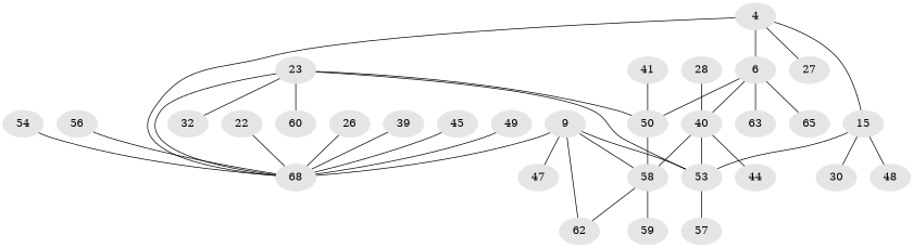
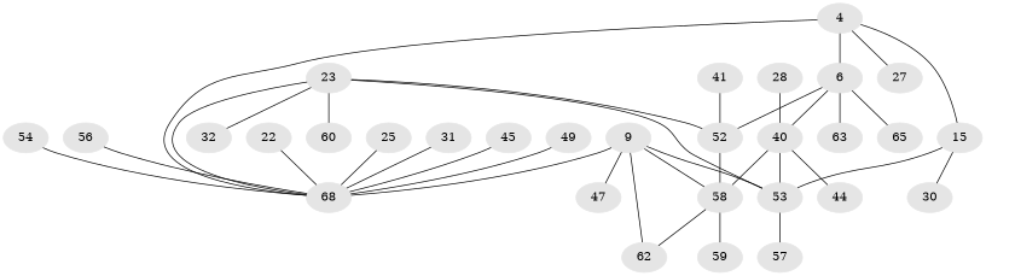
  graph {
    node [color=gray90 style=filled]
    6 [super="+5"]
    40 [super="+11"]
-   50 [super="+34+37"]
+   50 [super="+34+37" label=52]
    63
    65 [super="+64"]
    4
    15
    27
    68 [super="+8"]
    53 [super="+20"]
    30
-   48
    58 [super="+55"]
    44
    9
    47
    62 [super="+16"]
    57 [super="+38"]
    59 [super="+24"]
    22
    23 [super="+3"]
    32
    60 [super="+42+46"]
-   26
+   26 [label=25]
    28 [super="+25"]
-   31 [label=39]
+   31
    41 [super="+35"]
    45
    49
    54
    56
    6 -- 40
    6 -- 50
    6 -- 63
    6 -- 65
    40 -- 53
    40 -- 58 [weight=2]
    40 -- 44
    50 -- 58
    4 -- 6 [weight=2]
    4 -- 15
    4 -- 27
    4 -- 68
    15 -- 53 [weight=2]
    15 -- 30
-   15 -- 48
    53 -- 57
    58 -- 62
    58 -- 59
    9 -- 68 [weight=2]
    9 -- 53
    9 -- 58
    9 -- 47
    9 -- 62 [weight=2]
    22 -- 68
    23 -- 50 [weight=2]
    23 -- 68 [weight=2]
    23 -- 53
    23 -- 32
    23 -- 60
    26 -- 68
    28 -- 40
    31 -- 68
    41 -- 50
    45 -- 68
    49 -- 68
    54 -- 68
    56 -- 68
  }
